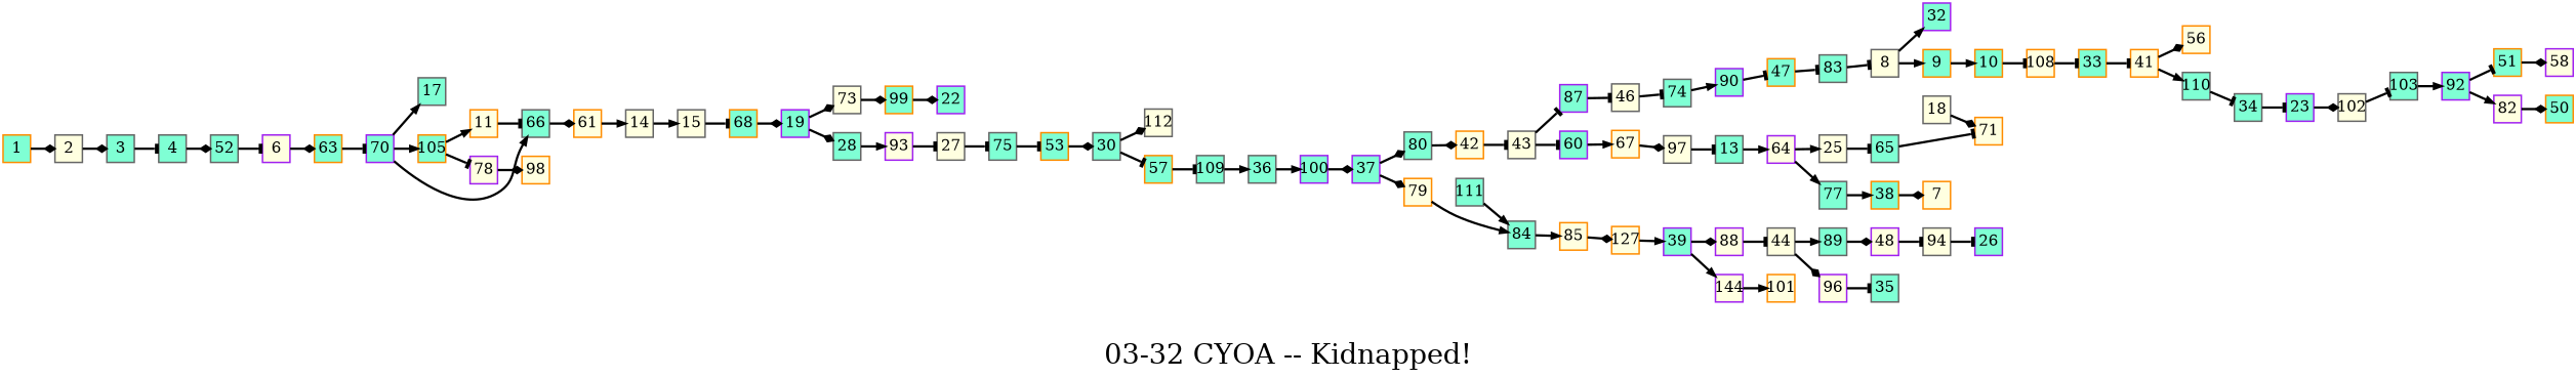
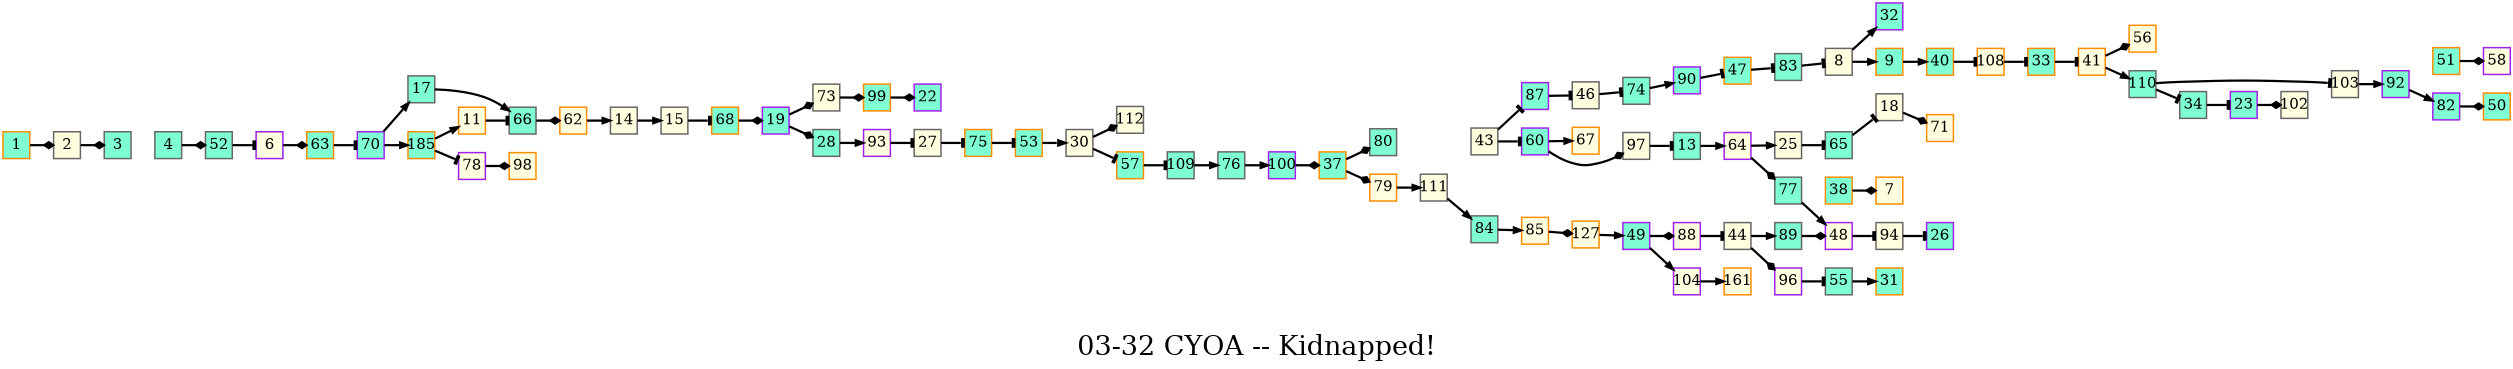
  digraph {
    fontsize=36
    label="03-32 CYOA -- Kidnapped!"
    nodesep=0.35
    ordering=out
    rankdir=LR
    ranksep=0.45
    node [color=gray40 fillcolor=aquamarine fixedsize=true fontsize=20 labelfloat=true margin="0,0" penwidth=2 regular=true shape=rect style=filled]
    edge [arrowhead=tee fontsize=12 labelfloat=true penwidth=3]
    1 [color=darkorange]
    2 [fillcolor=lightyellow]
    3
    4
    52
    6 [color=purple fillcolor=lightyellow]
    63 [color=darkorange]
    70 [color=purple]
    17
-   105 [color=darkorange]
+   105 [color=darkorange label=185]
    8 [fillcolor=lightyellow]
    32 [color=purple]
    9 [color=darkorange]
-   10 [color=darkorange]
+   10 [color=darkorange label=40]
    108 [color=darkorange fillcolor=lightyellow]
    33 [color=darkorange]
    41 [color=darkorange fillcolor=lightyellow]
    11 [color=darkorange fillcolor=lightyellow]
    66
-   61 [color=darkorange fillcolor=lightyellow]
+   61 [color=darkorange fillcolor=lightyellow label=62]
    14 [fillcolor=lightyellow]
    64 [color=purple fillcolor=lightyellow]
    13
    25 [fillcolor=lightyellow]
    77
    65
    38 [color=darkorange]
    15 [fillcolor=lightyellow]
    68 [color=darkorange]
    19 [color=purple]
    73 [fillcolor=lightyellow]
    28
    18 [fillcolor=lightyellow]
    71 [color=darkorange fillcolor=lightyellow]
    99 [color=darkorange]
    93 [color=purple fillcolor=lightyellow]
    22 [color=purple]
    27 [fillcolor=lightyellow]
    23 [color=purple]
    102 [fillcolor=lightyellow]
-   103
+   103 [fillcolor=lightyellow]
    92 [color=purple]
-   75
+   75 [color=darkorange]
    53 [color=darkorange]
-   30
+   30 [fillcolor=lightyellow]
    112 [fillcolor=lightyellow]
    57 [color=darkorange]
    109
-   36
+   36 [label=76]
    56 [color=darkorange fillcolor=lightyellow]
    110
    34
    100 [color=purple]
-   37 [color=purple]
+   37 [color=darkorange]
    80
    79 [color=darkorange fillcolor=lightyellow]
-   42 [color=darkorange fillcolor=lightyellow]
-   111
+   111 [fillcolor=lightyellow]
    43 [fillcolor=lightyellow]
    84
    7 [color=darkorange fillcolor=lightyellow]
-   39 [color=purple]
+   39 [color=purple label=49]
    88 [color=purple fillcolor=lightyellow]
-   104 [color=purple fillcolor=lightyellow label=144]
+   104 [color=purple fillcolor=lightyellow]
    44 [fillcolor=lightyellow]
-   101 [color=darkorange fillcolor=lightyellow]
+   101 [color=darkorange fillcolor=lightyellow label=161]
    89
    96 [color=purple fillcolor=lightyellow]
    87 [color=purple]
    60 [color=purple]
    46 [fillcolor=lightyellow]
    67 [color=darkorange fillcolor=lightyellow]
    74
    97 [fillcolor=lightyellow]
    48 [color=purple fillcolor=lightyellow]
-   55 [label=35]
+   55
    94 [fillcolor=lightyellow]
+   31 [color=darkorange]
    90 [color=purple]
    47 [color=darkorange]
    83
    26 [color=purple]
    51 [color=darkorange]
    58 [color=purple fillcolor=lightyellow]
    78 [color=purple fillcolor=lightyellow]
    98 [color=darkorange fillcolor=lightyellow]
    85 [color=darkorange fillcolor=lightyellow]
-   82 [color=purple fillcolor=lightyellow]
+   82 [color=purple]
    50 [color=darkorange]
    n90 [color=darkorange fillcolor=lightyellow label=127]
    1 -> 2 [arrowhead=diamond]
    2 -> 3 [arrowhead=diamond]
-   3 -> 4
    4 -> 52 [arrowhead=diamond]
    52 -> 6
    6 -> 63 [arrowhead=diamond]
    63 -> 70
    70 -> 17 [arrowhead=normal]
    70 -> 105 [arrowhead=normal]
-   70 -> 66 [arrowhead=normal]
+   17 -> 66 [arrowhead=normal]
    105 -> 11 [arrowhead=normal]
    105 -> 78
    8 -> 32 [arrowhead=normal]
    8 -> 9 [arrowhead=normal]
    9 -> 10 [arrowhead=normal]
    10 -> 108
    108 -> 33
    33 -> 41
    41 -> 56 [arrowhead=diamond]
    41 -> 110 [arrowhead=normal]
    11 -> 66
    66 -> 61 [arrowhead=diamond]
    61 -> 14 [arrowhead=normal]
    14 -> 15 [arrowhead=normal]
    64 -> 25 [arrowhead=normal]
-   64 -> 77 [arrowhead=normal]
+   64 -> 77 [arrowhead=diamond]
    13 -> 64 [arrowhead=normal]
    25 -> 65
-   77 -> 38 [arrowhead=normal]
-   65 -> 71
+   77 -> 48 [arrowhead=normal]
+   65 -> 18
    38 -> 7 [arrowhead=diamond]
    15 -> 68
    68 -> 19 [arrowhead=diamond]
    19 -> 73 [arrowhead=diamond]
    19 -> 28 [arrowhead=diamond]
    73 -> 99 [arrowhead=diamond]
    28 -> 93 [arrowhead=normal]
    18 -> 71 [arrowhead=diamond]
    99 -> 22 [arrowhead=diamond]
    93 -> 27
    27 -> 75
    23 -> 102 [arrowhead=diamond]
-   102 -> 103
+   110 -> 103
    103 -> 92 [arrowhead=normal]
-   92 -> 51
    92 -> 82 [arrowhead=normal]
    75 -> 53
-   53 -> 30 [arrowhead=diamond]
+   53 -> 30 [arrowhead=normal]
    30 -> 112 [arrowhead=diamond]
    30 -> 57
    57 -> 109
    109 -> 36 [arrowhead=normal]
    36 -> 100 [arrowhead=normal]
    110 -> 34
    34 -> 23
    100 -> 37 [arrowhead=diamond]
    37 -> 80 [arrowhead=diamond]
    37 -> 79 [arrowhead=diamond]
-   80 -> 42 [arrowhead=diamond]
-   79 -> 84 [arrowhead=normal]
-   42 -> 43
+   79 -> 111 [arrowhead=normal]
    111 -> 84 [arrowhead=normal]
    43 -> 87
    43 -> 60
    84 -> 85 [arrowhead=normal]
    39 -> 88 [arrowhead=diamond]
    39 -> 104 [arrowhead=normal]
    88 -> 44
    104 -> 101 [arrowhead=normal]
    44 -> 89 [arrowhead=normal]
    44 -> 96 [arrowhead=diamond]
    89 -> 48 [arrowhead=diamond]
    96 -> 55
    87 -> 46
    60 -> 67 [arrowhead=normal]
    46 -> 74
-   67 -> 97 [arrowhead=diamond]
+   60 -> 97 [arrowhead=diamond]
    74 -> 90 [arrowhead=normal]
    97 -> 13
    48 -> 94
+   55 -> 31 [arrowhead=normal]
    94 -> 26
    90 -> 47
    47 -> 83
    83 -> 8
    51 -> 58 [arrowhead=diamond]
    78 -> 98 [arrowhead=diamond]
    85 -> n90 [arrowhead=diamond]
    82 -> 50 [arrowhead=diamond]
    n90 -> 39 [arrowhead=normal]
  }
